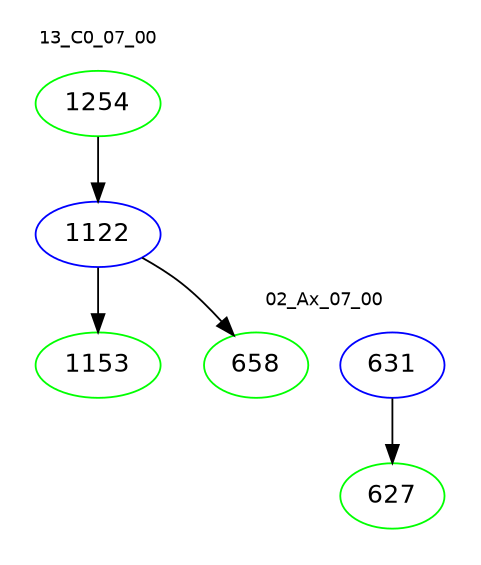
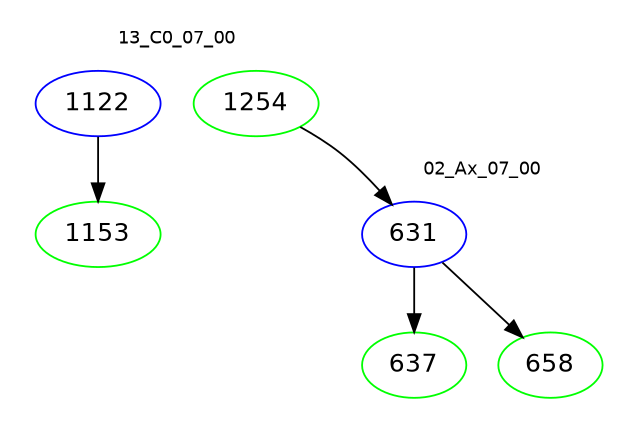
  digraph {
    fontname="DejaVu Sans"
    node [color=green fontname="DejaVu Sans"]
    edge [color=black fontname="DejaVu Sans"]
-   n1 [label=627]
+   n1 [label=637]
    n2 [color=blue label=631]
    n3 [label=658]
    n4 [label=1254]
    n5 [color=blue label=1122]
    n6 [label=1153]
    subgraph cluster_1 {
      color=white
      fontsize=10
      label="02_Ax_07_00"
      n1
      n2
      n3
    }
    subgraph cluster_2 {
      color=white
      fontsize=10
      label="13_C0_07_00"
      n4
      n5
      n6
    }
    n2 -> n1
-   n5 -> n3
-   n4 -> n5
+   n2 -> n3
+   n4 -> n2
    n5 -> n6
  }
